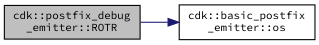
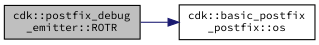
  digraph {
    rankdir=LR
    fontname="Source Code Pro"
    node [color=black fontname="Source Code Pro" fontsize=10 shape=record style=filled]
    n1 [fillcolor=grey75 fontcolor=black height=0.2 label="cdk::postfix_debug\l_emitter::ROTR" width=0.4]
-   n2 [fillcolor=white height=0.2 label="cdk::basic_postfix\l_emitter::os" width=0.4]
+   n2 [fillcolor=white height=0.2 label="cdk::basic_postfix\l_postfix::os" width=0.4]
    n1 -> n2 [color=midnightblue fontname="Source Code Pro" fontsize=10 labelfontname=Helvetica labelfontsize=10 style=solid]
  }
